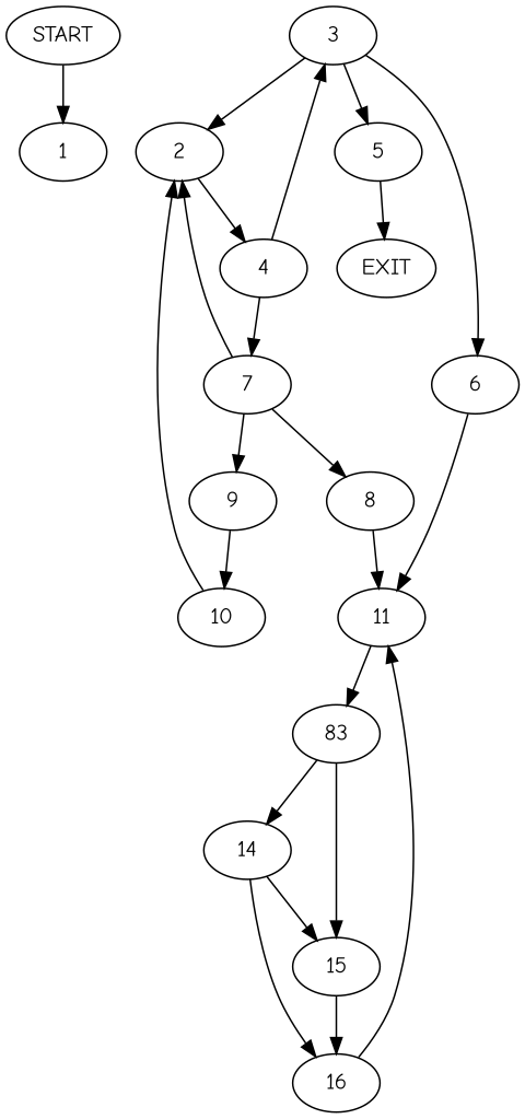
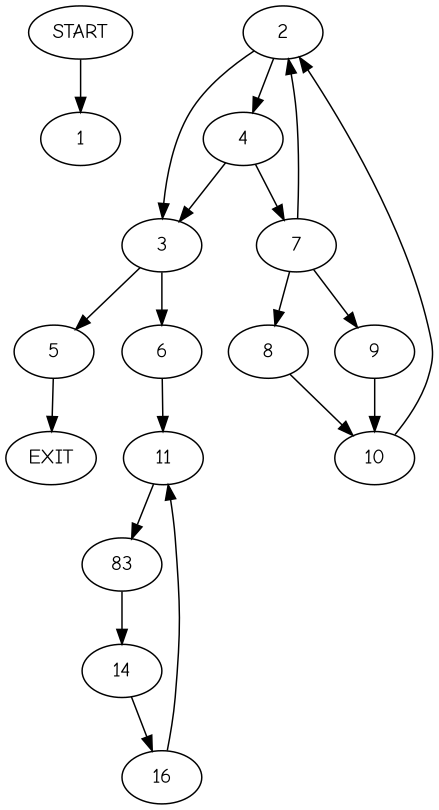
  digraph {
    fontname="Comic Neue"
    node [fontname="Comic Neue"]
    edge [fontname="Comic Neue"]
    n1 [label=START]
    1
    n3 [label=EXIT]
    2
    3
    4
    5
    6
    7
    11
    8
    9
    n13 [label=83]
    10
    14
-   15
    16
    n1 -> 1
-   3 -> 2
+   2 -> 3
    2 -> 4
    3 -> 5
    3 -> 6
    4 -> 3
    4 -> 7
    5 -> n3
    6 -> 11
    7 -> 2
    7 -> 8
    7 -> 9
    11 -> n13
-   8 -> 11
+   8 -> 10
    9 -> 10
    n13 -> 14
-   n13 -> 15
    10 -> 2
-   14 -> 15
    14 -> 16
-   15 -> 16
    16 -> 11
  }
